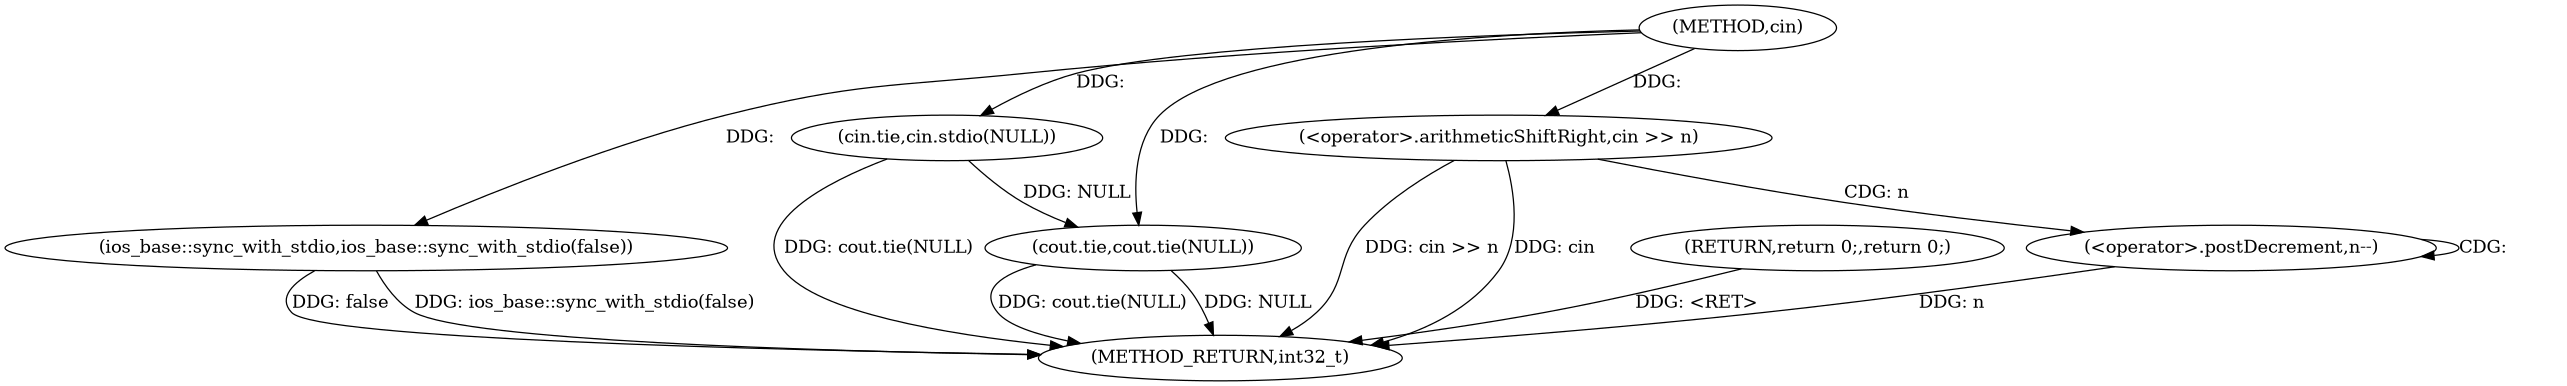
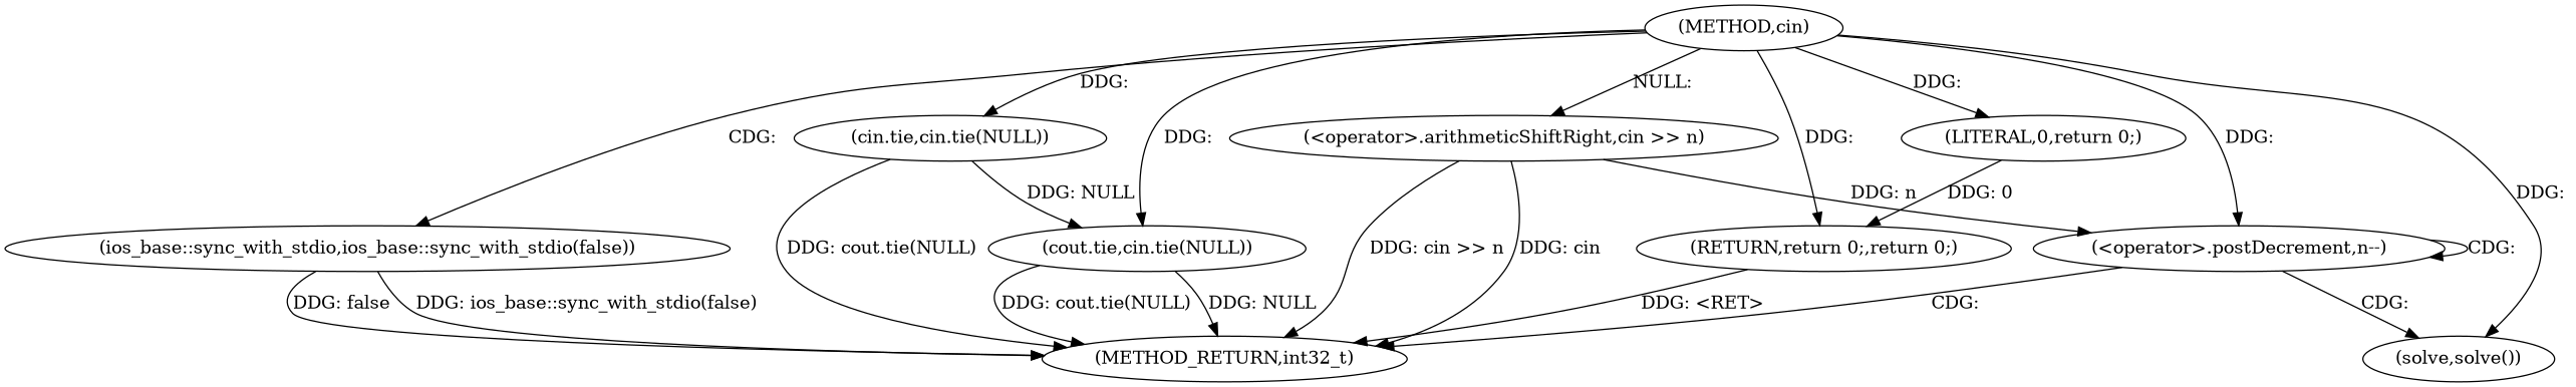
  digraph {
    n1 [label="(METHOD,cin)"]
    n2 [label="(ios_base::sync_with_stdio,ios_base::sync_with_stdio(false))"]
-   n3 [label="(cin.tie,cin.stdio(NULL))"]
-   n4 [label="(cout.tie,cout.tie(NULL))"]
+   n3 [label="(cin.tie,cin.tie(NULL))"]
+   n4 [label="(cout.tie,cin.tie(NULL))"]
    n5 [label="(<operator>.arithmeticShiftRight,cin >> n)"]
    n6 [label="(RETURN,return 0;,return 0;)"]
    n7 [label="(<operator>.postDecrement,n--)"]
+   n8 [label="(solve,solve())"]
+   n9 [label="(LITERAL,0,return 0;)"]
    n10 [label="(METHOD_RETURN,int32_t)"]
-   n1 -> n2 [label="DDG: "]
+   n1 -> n2 [label="CDG: "]
    n1 -> n3 [label="DDG: "]
    n1 -> n4 [label="DDG: "]
-   n1 -> n5 [label="DDG: "]
+   n1 -> n5 [label="NULL: "]
+   n1 -> n6 [label="DDG: "]
+   n1 -> n7 [label="DDG: "]
+   n1 -> n8 [label="DDG: "]
+   n1 -> n9 [label="DDG: "]
    n2 -> n10 [label="DDG: ios_base::sync_with_stdio(false)"]
    n2 -> n10 [label="DDG: false"]
    n3 -> n4 [label="DDG: NULL"]
    n3 -> n10 [label="DDG: cout.tie(NULL)"]
    n4 -> n10 [label="DDG: NULL"]
    n4 -> n10 [label="DDG: cout.tie(NULL)"]
-   n5 -> n7 [label="CDG: n"]
+   n5 -> n7 [label="DDG: n"]
    n5 -> n10 [label="DDG: cin >> n"]
    n5 -> n10 [label="DDG: cin"]
    n6 -> n10 [label="DDG: <RET>"]
    n7 -> n7 [label="CDG: "]
-   n7 -> n10 [label="DDG: n"]
+   n7 -> n8 [label="CDG: "]
+   n7 -> n10 [label="CDG: "]
+   n9 -> n6 [label="DDG: 0"]
  }
